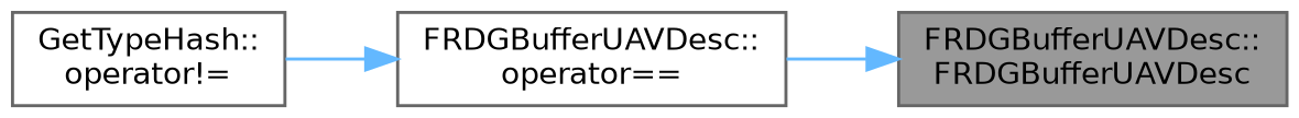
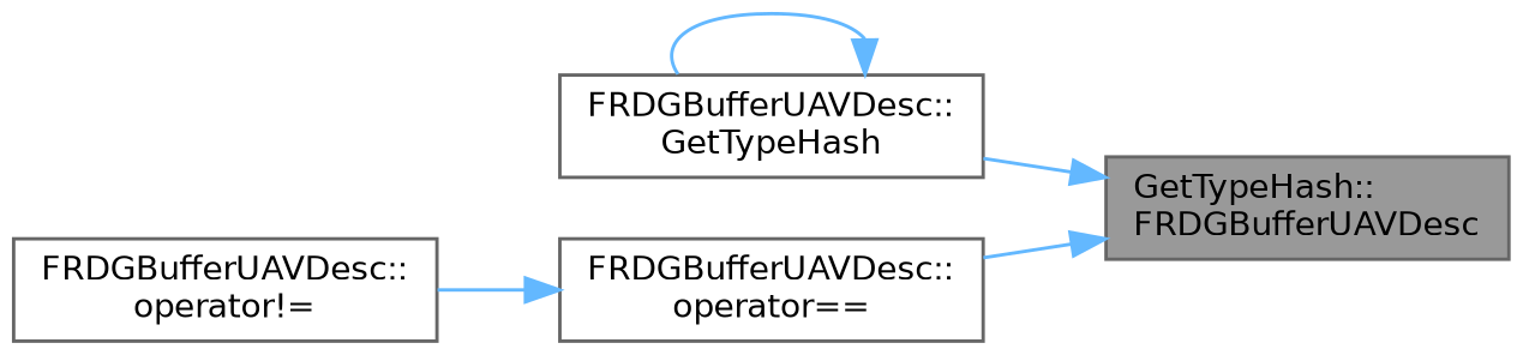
  digraph {
    rankdir=RL
    node [color=grey40 fillcolor=white fontname=Helvetica fontsize=10 shape=box style=filled]
    edge [color=steelblue1 dir=back fontname=Helvetica fontsize=10 labelfontname=Helvetica labelfontsize=10 style=solid]
-   n1 [color=gray40 fillcolor=grey60 fontcolor=black height=0.2 label="FRDGBufferUAVDesc::\lFRDGBufferUAVDesc" width=0.4]
+   n1 [color=gray40 fillcolor=grey60 fontcolor=black height=0.2 label="GetTypeHash::\lFRDGBufferUAVDesc" width=0.4]
+   n2 [height=0.2 label="FRDGBufferUAVDesc::\lGetTypeHash" width=0.4]
    n3 [height=0.2 label="FRDGBufferUAVDesc::\loperator==" width=0.4]
-   n4 [height=0.2 label="GetTypeHash::\loperator!=" width=0.4]
+   n4 [height=0.2 label="FRDGBufferUAVDesc::\loperator!=" width=0.4]
+   n1 -> n2
    n1 -> n3
+   n2 -> n2
    n3 -> n4
  }
